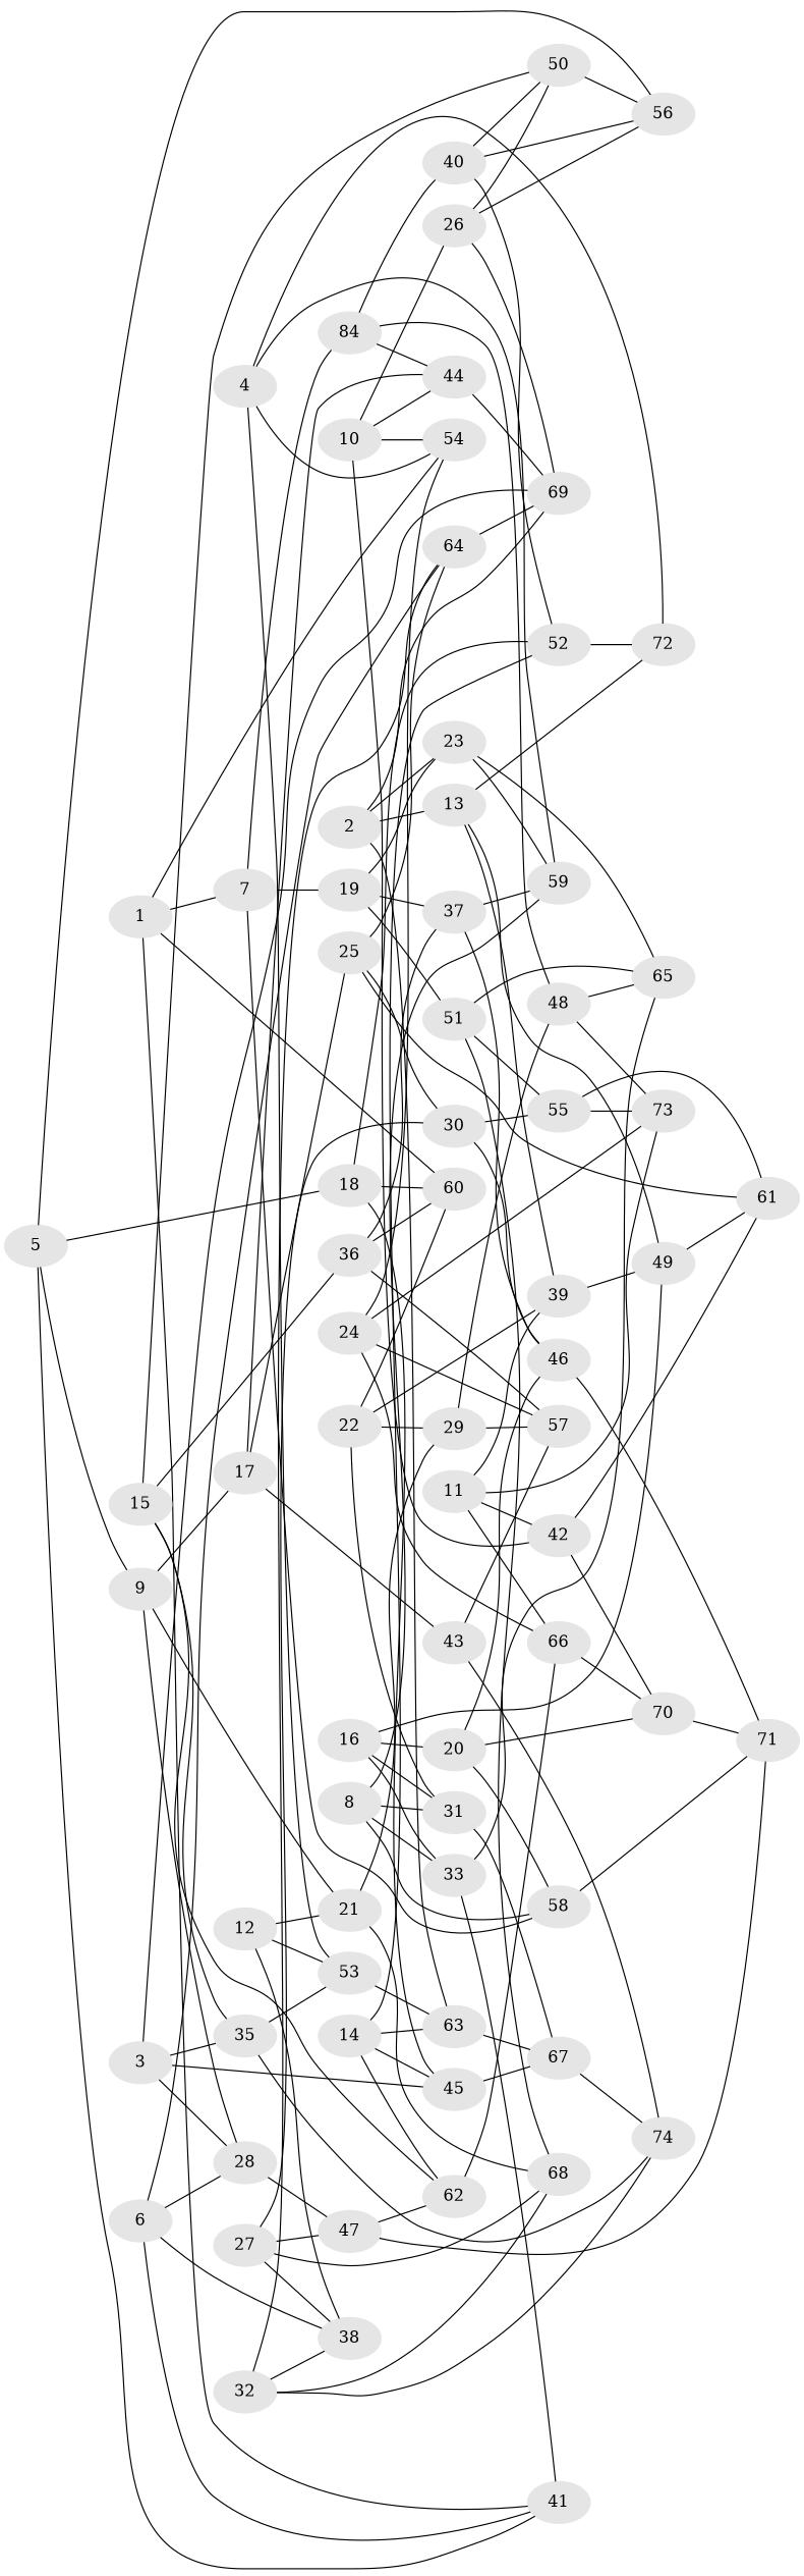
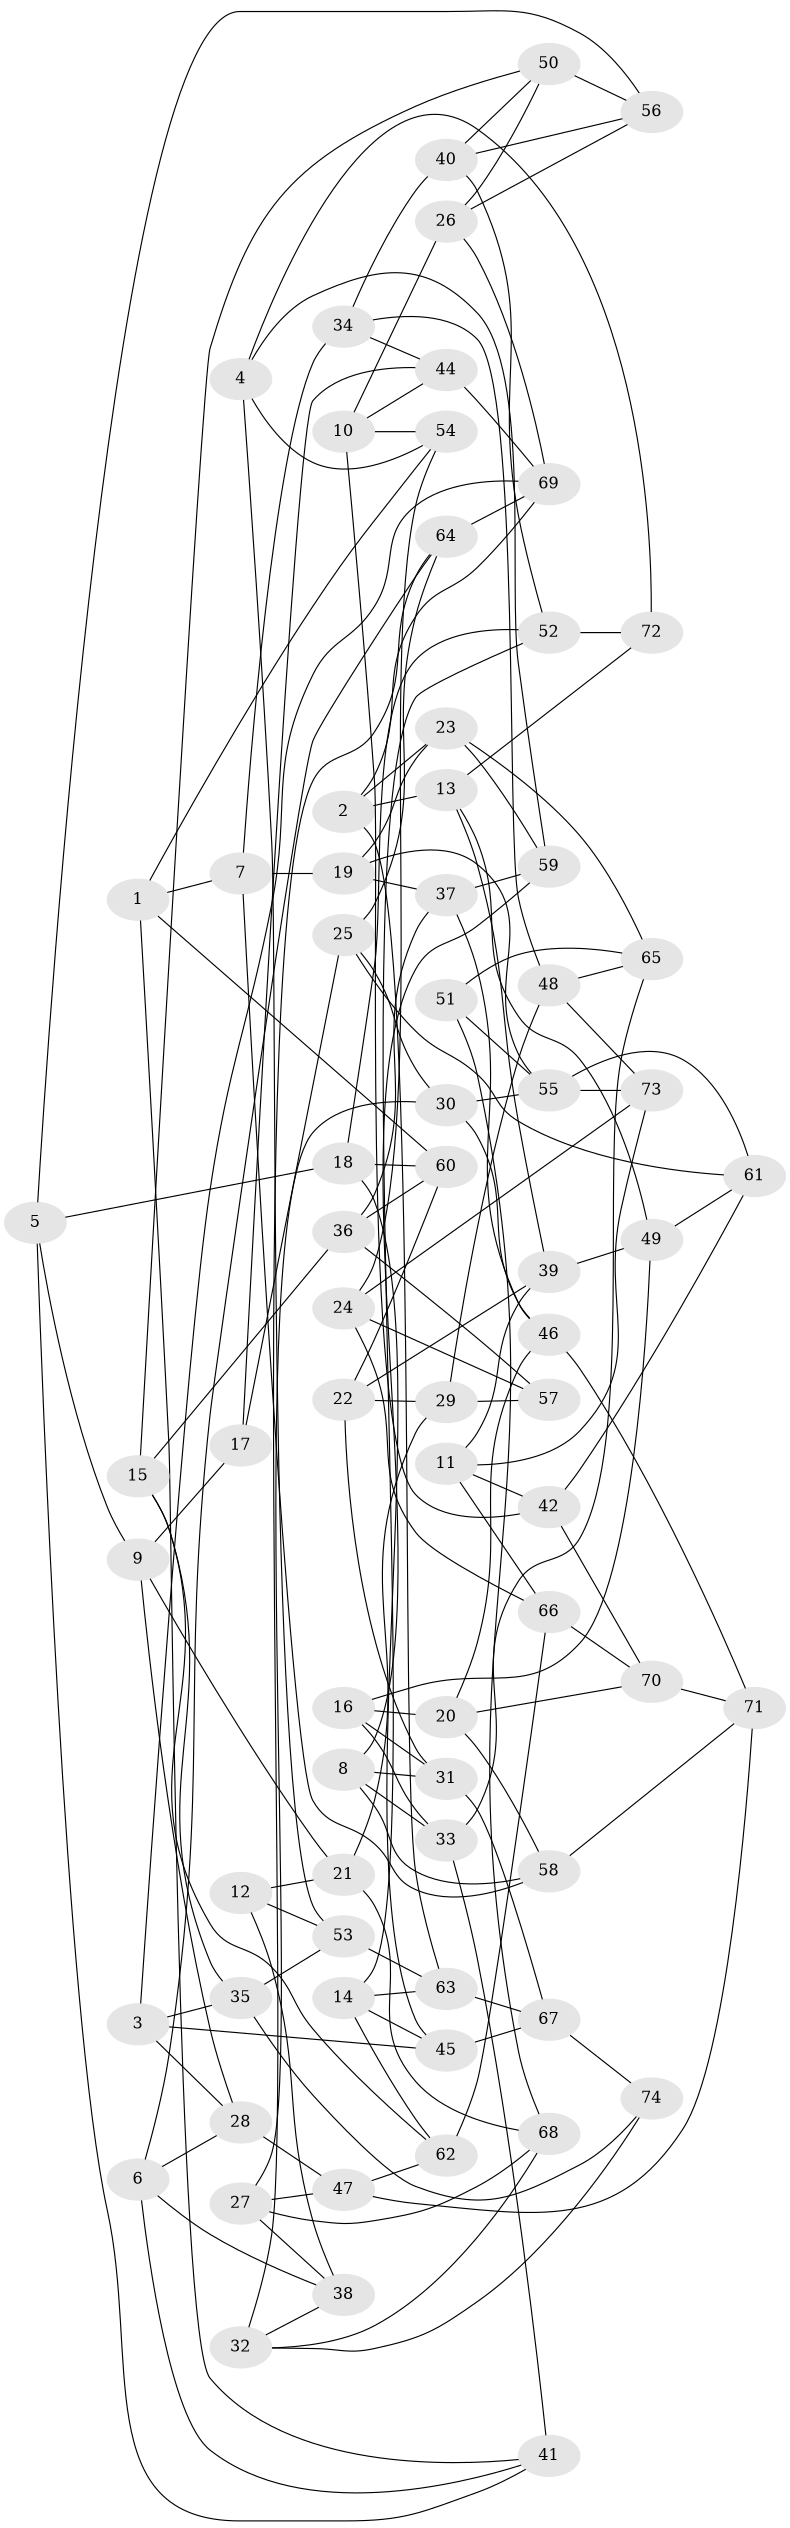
  graph {
    rankdir=LR
    node [color=gray90 style=filled]
    1
    7
    41
    54
    60
    19
-   34 [label=84]
+   34
    58
    2
    13
    23
    63
    69
    72
    39
    49
    59
    65
    67
    3
    28
    35
    45
    47
    53
    74
    4
    5
    9
    18
    56
    17
    21
    52
    6
    38
    64
    37
    51
    44
    48
    40
    71
    8
    31
    33
-   43
    25
    29
    68
    10
    26
    42
    50
    70
    61
    11
    66
    73
    12
    57
    14
    62
    15
    36
    16
    20
    46
    30
    55
    22
    24
    27
    32
    1 -- 7
    1 -- 41
    1 -- 54
    1 -- 60
    7 -- 19
    7 -- 34
    7 -- 58
    19 -- 23
    19 -- 37
-   19 -- 51
+   19 -- 55
    34 -- 44
    34 -- 48
    34 -- 40
    58 -- 71
    2 -- 13
    2 -- 23
    2 -- 63
    2 -- 69
    13 -- 72
    13 -- 39
    13 -- 49
    23 -- 59
    23 -- 65
    63 -- 67
    39 -- 49
    49 -- 61
    67 -- 74
    3 -- 69
    3 -- 28
    3 -- 35
    3 -- 45
    28 -- 47
    35 -- 53
    35 -- 74
    45 -- 67
    47 -- 71
    47 -- 62
    53 -- 63
    4 -- 54
    4 -- 72
    4 -- 59
    4 -- 53
    5 -- 41
    5 -- 9
    5 -- 18
    5 -- 56
    9 -- 28
    9 -- 17
    9 -- 21
    18 -- 60
    18 -- 45
    18 -- 52
    17 -- 44
-   17 -- 43
    17 -- 25
    21 -- 29
    21 -- 68
    52 -- 72
    6 -- 41
    6 -- 28
    6 -- 38
    6 -- 64
    64 -- 69
    37 -- 59
    37 -- 46
    51 -- 65
    51 -- 68
    51 -- 55
    44 -- 69
    48 -- 65
    48 -- 73
    40 -- 56
    40 -- 52
    40 -- 50
    8 -- 58
    8 -- 59
    8 -- 31
    8 -- 33
    31 -- 67
    33 -- 41
    33 -- 65
-   43 -- 74
-   43 -- 57
    25 -- 64
    25 -- 61
    25 -- 30
    29 -- 48
    29 -- 57
    10 -- 54
    10 -- 44
    10 -- 26
    10 -- 42
    26 -- 69
    26 -- 56
    26 -- 50
    42 -- 70
    42 -- 61
    50 -- 56
    70 -- 71
    11 -- 39
    11 -- 42
    11 -- 66
    11 -- 73
    66 -- 70
    12 -- 53
    12 -- 21
    12 -- 38
    14 -- 63
    14 -- 45
    14 -- 52
    14 -- 62
    62 -- 66
    15 -- 35
    15 -- 50
    15 -- 62
    15 -- 36
    36 -- 60
    36 -- 37
    36 -- 57
    16 -- 49
    16 -- 31
    16 -- 33
    16 -- 20
    20 -- 58
    20 -- 70
    20 -- 46
    46 -- 71
    30 -- 46
    30 -- 55
    55 -- 61
    55 -- 73
    22 -- 60
    22 -- 39
    22 -- 31
    22 -- 29
    24 -- 54
    24 -- 66
    24 -- 73
    24 -- 57
    27 -- 47
    27 -- 38
    27 -- 68
    27 -- 30
    32 -- 74
    32 -- 38
    32 -- 64
    32 -- 68
  }
